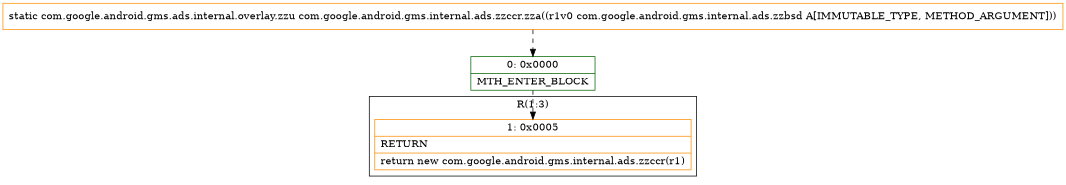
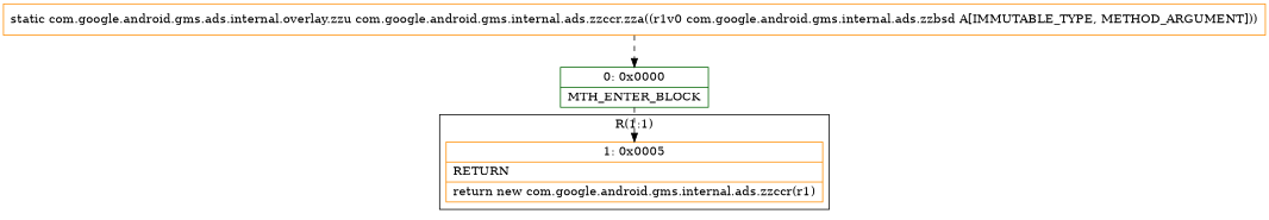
  digraph {
    node [color=darkorange shape=record]
    edge [style=dashed arrowhead=normal]
    n1 [label="{1\:\ 0x0005|RETURN\l|return new com.google.android.gms.internal.ads.zzccr(r1)\l}"]
    n2 [color=darkgreen label="{0\:\ 0x0000|MTH_ENTER_BLOCK\l}"]
    n3 [label="{static com.google.android.gms.ads.internal.overlay.zzu com.google.android.gms.internal.ads.zzccr.zza((r1v0 com.google.android.gms.internal.ads.zzbsd A[IMMUTABLE_TYPE, METHOD_ARGUMENT])) }"]
    subgraph cluster_1 {
-     label="R(1:3)"
+     label="R(1:1)"
      n1
    }
    n2 -> n1
    n3 -> n2
  }
